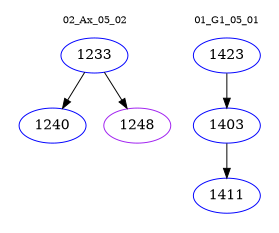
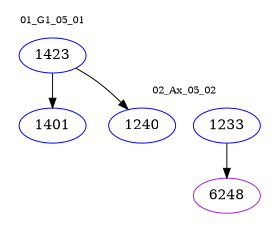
  digraph {
    node [color=blue]
    edge [color=black]
    n1 [label=1233]
    n2 [label=1240]
-   n3 [color=purple label=1248]
-   n4 [label=1403]
-   n5 [label=1411]
+   n3 [color=purple label=6248]
+   n4 [label=1401]
    n6 [label=1423]
    subgraph cluster_1 {
      color=white
      fontsize=10
      label="02_Ax_05_02"
      n1
      n2
      n3
    }
    subgraph cluster_2 {
      color=white
      fontsize=10
      label="01_G1_05_01"
      n4
-     n5
      n6
    }
-   n1 -> n2
+   n6 -> n2
    n1 -> n3
-   n4 -> n5
    n6 -> n4
  }
